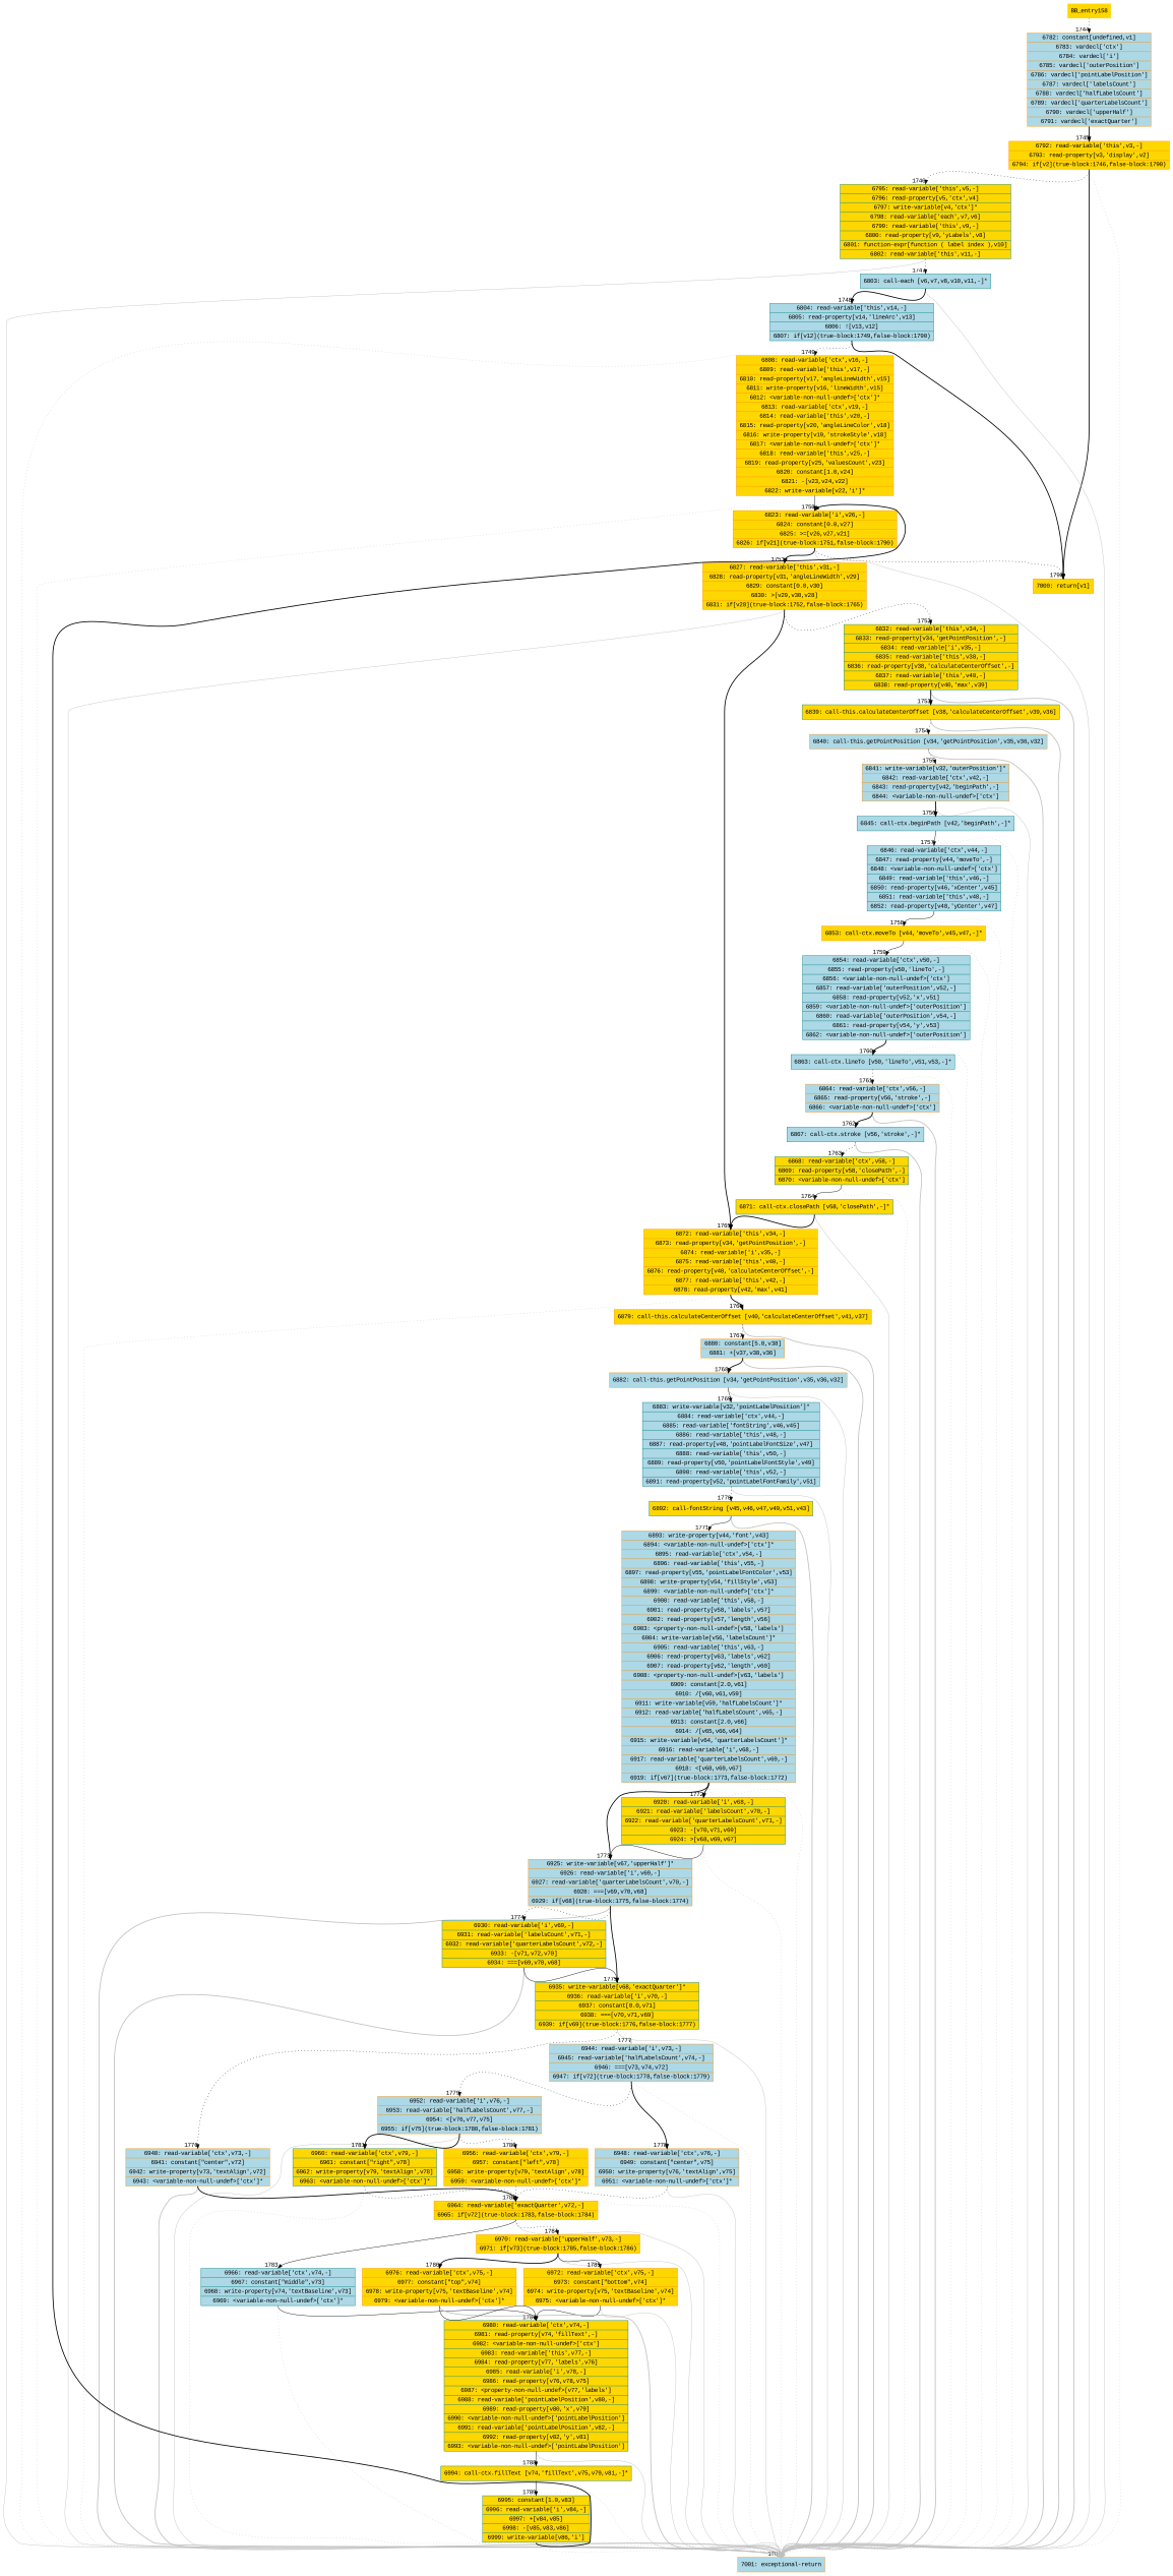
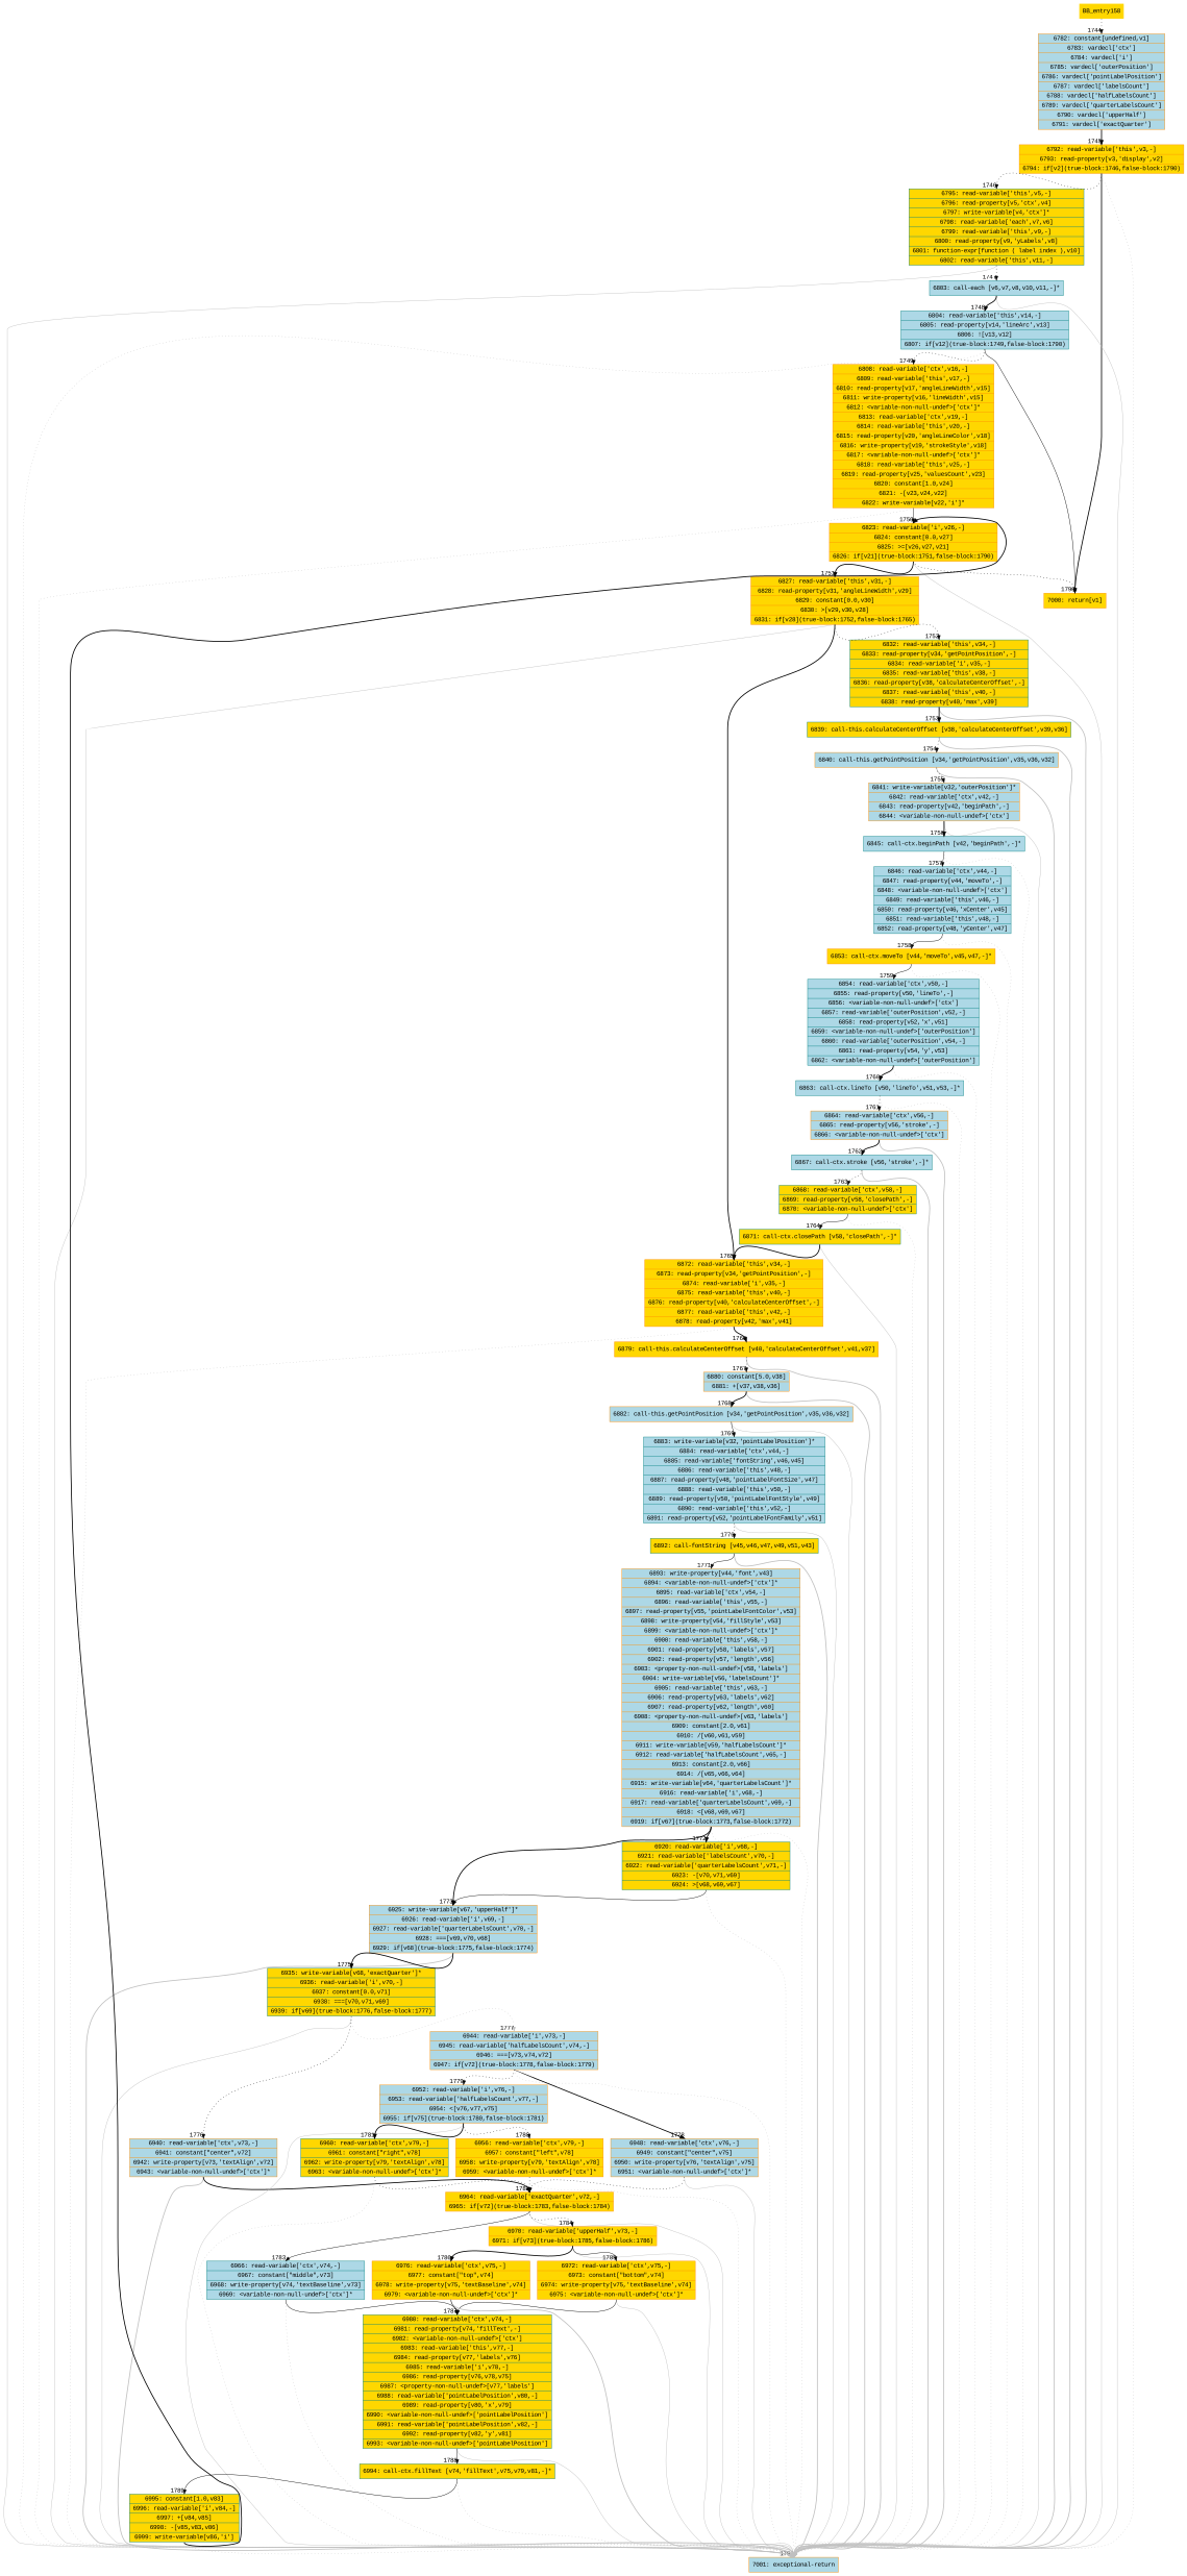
  digraph {
    fontname="Liberation Mono"
    rankdir=TD
    node [color=darkorange fillcolor=gold fontname="Liberation Mono" shape=record style=filled]
    edge [fontname="Liberation Mono" headport=n style=dotted tailport=s]
    BB_entry158 [color=teal shape=none]
    n2 [fillcolor=lightblue label="{6782: constant[undefined,v1]|6783: vardecl['ctx']|6784: vardecl['i']|6785: vardecl['outerPosition']|6786: vardecl['pointLabelPosition']|6787: vardecl['labelsCount']|6788: vardecl['halfLabelsCount']|6789: vardecl['quarterLabelsCount']|6790: vardecl['upperHalf']|6791: vardecl['exactQuarter']}"]
    n3 [label="{6792: read-variable['this',v3,-]|6793: read-property[v3,'display',v2]|6794: if[v2](true-block:1746,false-block:1790)}"]
    n4 [color=teal label="{6795: read-variable['this',v5,-]|6796: read-property[v5,'ctx',v4]|6797: write-variable[v4,'ctx']*|6798: read-variable['each',v7,v6]|6799: read-variable['this',v9,-]|6800: read-property[v9,'yLabels',v8]|6801: function-expr[function ( label index ),v10]|6802: read-variable['this',v11,-]}"]
    n5 [label="{7000: return[v1]}"]
    n6 [fillcolor=lightblue label="{7001: exceptional-return}"]
    n7 [color=teal fillcolor=lightblue label="{6803: call-each [v6,v7,v8,v10,v11,-]*}"]
    n8 [color=teal fillcolor=lightblue label="{6804: read-variable['this',v14,-]|6805: read-property[v14,'lineArc',v13]|6806: ![v13,v12]|6807: if[v12](true-block:1749,false-block:1790)}"]
    n9 [label="{6808: read-variable['ctx',v16,-]|6809: read-variable['this',v17,-]|6810: read-property[v17,'angleLineWidth',v15]|6811: write-property[v16,'lineWidth',v15]|6812: \<variable-non-null-undef\>['ctx']*|6813: read-variable['ctx',v19,-]|6814: read-variable['this',v20,-]|6815: read-property[v20,'angleLineColor',v18]|6816: write-property[v19,'strokeStyle',v18]|6817: \<variable-non-null-undef\>['ctx']*|6818: read-variable['this',v25,-]|6819: read-property[v25,'valuesCount',v23]|6820: constant[1.0,v24]|6821: -[v23,v24,v22]|6822: write-variable[v22,'i']*}"]
    n10 [label="{6823: read-variable['i',v26,-]|6824: constant[0.0,v27]|6825: \>=[v26,v27,v21]|6826: if[v21](true-block:1751,false-block:1790)}"]
    n11 [label="{6827: read-variable['this',v31,-]|6828: read-property[v31,'angleLineWidth',v29]|6829: constant[0.0,v30]|6830: \>[v29,v30,v28]|6831: if[v28](true-block:1752,false-block:1765)}"]
    n12 [color=teal label="{6832: read-variable['this',v34,-]|6833: read-property[v34,'getPointPosition',-]|6834: read-variable['i',v35,-]|6835: read-variable['this',v38,-]|6836: read-property[v38,'calculateCenterOffset',-]|6837: read-variable['this',v40,-]|6838: read-property[v40,'max',v39]}"]
    n13 [label="{6872: read-variable['this',v34,-]|6873: read-property[v34,'getPointPosition',-]|6874: read-variable['i',v35,-]|6875: read-variable['this',v40,-]|6876: read-property[v40,'calculateCenterOffset',-]|6877: read-variable['this',v42,-]|6878: read-property[v42,'max',v41]}"]
    n14 [color=teal label="{6839: call-this.calculateCenterOffset [v38,'calculateCenterOffset',v39,v36]}"]
    n15 [label="{6879: call-this.calculateCenterOffset [v40,'calculateCenterOffset',v41,v37]}"]
    n16 [fillcolor=lightblue label="{6840: call-this.getPointPosition [v34,'getPointPosition',v35,v36,v32]}"]
    n17 [fillcolor=lightblue label="{6880: constant[5.0,v38]|6881: +[v37,v38,v36]}"]
    n18 [fillcolor=lightblue label="{6841: write-variable[v32,'outerPosition']*|6842: read-variable['ctx',v42,-]|6843: read-property[v42,'beginPath',-]|6844: \<variable-non-null-undef\>['ctx']}"]
    n19 [color=teal fillcolor=lightblue label="{6845: call-ctx.beginPath [v42,'beginPath',-]*}"]
    n20 [color=teal fillcolor=lightblue label="{6846: read-variable['ctx',v44,-]|6847: read-property[v44,'moveTo',-]|6848: \<variable-non-null-undef\>['ctx']|6849: read-variable['this',v46,-]|6850: read-property[v46,'xCenter',v45]|6851: read-variable['this',v48,-]|6852: read-property[v48,'yCenter',v47]}"]
    n21 [label="{6853: call-ctx.moveTo [v44,'moveTo',v45,v47,-]*}"]
    n22 [color=teal fillcolor=lightblue label="{6854: read-variable['ctx',v50,-]|6855: read-property[v50,'lineTo',-]|6856: \<variable-non-null-undef\>['ctx']|6857: read-variable['outerPosition',v52,-]|6858: read-property[v52,'x',v51]|6859: \<variable-non-null-undef\>['outerPosition']|6860: read-variable['outerPosition',v54,-]|6861: read-property[v54,'y',v53]|6862: \<variable-non-null-undef\>['outerPosition']}"]
    n23 [color=teal fillcolor=lightblue label="{6863: call-ctx.lineTo [v50,'lineTo',v51,v53,-]*}"]
    n24 [fillcolor=lightblue label="{6864: read-variable['ctx',v56,-]|6865: read-property[v56,'stroke',-]|6866: \<variable-non-null-undef\>['ctx']}"]
    n25 [color=teal fillcolor=lightblue label="{6867: call-ctx.stroke [v56,'stroke',-]*}"]
    n26 [color=teal label="{6868: read-variable['ctx',v58,-]|6869: read-property[v58,'closePath',-]|6870: \<variable-non-null-undef\>['ctx']}"]
    n27 [color=teal label="{6871: call-ctx.closePath [v58,'closePath',-]*}"]
    n28 [fillcolor=lightblue label="{6882: call-this.getPointPosition [v34,'getPointPosition',v35,v36,v32]}"]
    n29 [color=teal fillcolor=lightblue label="{6883: write-variable[v32,'pointLabelPosition']*|6884: read-variable['ctx',v44,-]|6885: read-variable['fontString',v46,v45]|6886: read-variable['this',v48,-]|6887: read-property[v48,'pointLabelFontSize',v47]|6888: read-variable['this',v50,-]|6889: read-property[v50,'pointLabelFontStyle',v49]|6890: read-variable['this',v52,-]|6891: read-property[v52,'pointLabelFontFamily',v51]}"]
    n30 [color=teal label="{6892: call-fontString [v45,v46,v47,v49,v51,v43]}"]
    n31 [fillcolor=lightblue label="{6893: write-property[v44,'font',v43]|6894: \<variable-non-null-undef\>['ctx']*|6895: read-variable['ctx',v54,-]|6896: read-variable['this',v55,-]|6897: read-property[v55,'pointLabelFontColor',v53]|6898: write-property[v54,'fillStyle',v53]|6899: \<variable-non-null-undef\>['ctx']*|6900: read-variable['this',v58,-]|6901: read-property[v58,'labels',v57]|6902: read-property[v57,'length',v56]|6903: \<property-non-null-undef\>[v58,'labels']|6904: write-variable[v56,'labelsCount']*|6905: read-variable['this',v63,-]|6906: read-property[v63,'labels',v62]|6907: read-property[v62,'length',v60]|6908: \<property-non-null-undef\>[v63,'labels']|6909: constant[2.0,v61]|6910: /[v60,v61,v59]|6911: write-variable[v59,'halfLabelsCount']*|6912: read-variable['halfLabelsCount',v65,-]|6913: constant[2.0,v66]|6914: /[v65,v66,v64]|6915: write-variable[v64,'quarterLabelsCount']*|6916: read-variable['i',v68,-]|6917: read-variable['quarterLabelsCount',v69,-]|6918: \<[v68,v69,v67]|6919: if[v67](true-block:1773,false-block:1772)}"]
    n32 [fillcolor=lightblue label="{6925: write-variable[v67,'upperHalf']*|6926: read-variable['i',v69,-]|6927: read-variable['quarterLabelsCount',v70,-]|6928: ===[v69,v70,v68]|6929: if[v68](true-block:1775,false-block:1774)}"]
    n33 [color=teal label="{6920: read-variable['i',v68,-]|6921: read-variable['labelsCount',v70,-]|6922: read-variable['quarterLabelsCount',v71,-]|6923: -[v70,v71,v69]|6924: \>[v68,v69,v67]}"]
    n34 [color=teal label="{6935: write-variable[v68,'exactQuarter']*|6936: read-variable['i',v70,-]|6937: constant[0.0,v71]|6938: ===[v70,v71,v69]|6939: if[v69](true-block:1776,false-block:1777)}"]
-   n35 [color=teal label="{6930: read-variable['i',v69,-]|6931: read-variable['labelsCount',v71,-]|6932: read-variable['quarterLabelsCount',v72,-]|6933: -[v71,v72,v70]|6934: ===[v69,v70,v68]}"]
    n36 [fillcolor=lightblue label="{6940: read-variable['ctx',v73,-]|6941: constant[\"center\",v72]|6942: write-property[v73,'textAlign',v72]|6943: \<variable-non-null-undef\>['ctx']*}"]
    n37 [fillcolor=lightblue label="{6944: read-variable['i',v73,-]|6945: read-variable['halfLabelsCount',v74,-]|6946: ===[v73,v74,v72]|6947: if[v72](true-block:1778,false-block:1779)}"]
    n38 [label="{6964: read-variable['exactQuarter',v72,-]|6965: if[v72](true-block:1783,false-block:1784)}"]
    n39 [fillcolor=lightblue label="{6948: read-variable['ctx',v76,-]|6949: constant[\"center\",v75]|6950: write-property[v76,'textAlign',v75]|6951: \<variable-non-null-undef\>['ctx']*}"]
    n40 [fillcolor=lightblue label="{6952: read-variable['i',v76,-]|6953: read-variable['halfLabelsCount',v77,-]|6954: \<[v76,v77,v75]|6955: if[v75](true-block:1780,false-block:1781)}"]
    n41 [color=teal fillcolor=lightblue label="{6966: read-variable['ctx',v74,-]|6967: constant[\"middle\",v73]|6968: write-property[v74,'textBaseline',v73]|6969: \<variable-non-null-undef\>['ctx']*}"]
    n42 [label="{6970: read-variable['upperHalf',v73,-]|6971: if[v73](true-block:1785,false-block:1786)}"]
    n43 [label="{6956: read-variable['ctx',v79,-]|6957: constant[\"left\",v78]|6958: write-property[v79,'textAlign',v78]|6959: \<variable-non-null-undef\>['ctx']*}"]
    n44 [color=teal label="{6960: read-variable['ctx',v79,-]|6961: constant[\"right\",v78]|6962: write-property[v79,'textAlign',v78]|6963: \<variable-non-null-undef\>['ctx']*}"]
    n45 [color=teal label="{6980: read-variable['ctx',v74,-]|6981: read-property[v74,'fillText',-]|6982: \<variable-non-null-undef\>['ctx']|6983: read-variable['this',v77,-]|6984: read-property[v77,'labels',v76]|6985: read-variable['i',v78,-]|6986: read-property[v76,v78,v75]|6987: \<property-non-null-undef\>[v77,'labels']|6988: read-variable['pointLabelPosition',v80,-]|6989: read-property[v80,'x',v79]|6990: \<variable-non-null-undef\>['pointLabelPosition']|6991: read-variable['pointLabelPosition',v82,-]|6992: read-property[v82,'y',v81]|6993: \<variable-non-null-undef\>['pointLabelPosition']}"]
    n46 [label="{6972: read-variable['ctx',v75,-]|6973: constant[\"bottom\",v74]|6974: write-property[v75,'textBaseline',v74]|6975: \<variable-non-null-undef\>['ctx']*}"]
    n47 [label="{6976: read-variable['ctx',v75,-]|6977: constant[\"top\",v74]|6978: write-property[v75,'textBaseline',v74]|6979: \<variable-non-null-undef\>['ctx']*}"]
    n48 [color=teal label="{6994: call-ctx.fillText [v74,'fillText',v75,v79,v81,-]*}"]
    n49 [color=teal label="{6995: constant[1.0,v83]|6996: read-variable['i',v84,-]|6997: +[v84,v85]|6998: -[v85,v83,v86]|6999: write-variable[v86,'i']}"]
    BB_entry158 -> n2 [headlabel="    1744"]
    n2 -> n3 [headlabel="      1745" style=bold]
    n3 -> n4 [headlabel="      1746"]
    n3 -> n5 [headlabel="      1790" style=bold]
    n3 -> n6 [color=gray headlabel="      1791"]
    n4 -> n6 [color=gray style=solid]
    n4 -> n7 [headlabel="      1747"]
    n7 -> n6 [color=gray style=solid]
    n7 -> n8 [headlabel="      1748" style=bold]
-   n8 -> n5 [style=bold]
+   n8 -> n5 [style=solid]
    n8 -> n6 [color=gray]
    n8 -> n9 [headlabel="      1749"]
    n9 -> n6 [color=gray]
    n9 -> n10 [headlabel="      1750" style=solid]
    n10 -> n5
    n10 -> n6 [color=gray style=solid]
    n10 -> n11 [headlabel="      1751" style=bold]
    n11 -> n6 [color=gray style=solid]
    n11 -> n12 [headlabel="      1752"]
    n11 -> n13 [headlabel="      1765" style=bold]
    n12 -> n6 [color=gray style=bold]
    n12 -> n14 [headlabel="      1753" style=bold]
    n13 -> n6 [color=gray]
    n13 -> n15 [headlabel="      1766" style=bold]
    n14 -> n6 [color=gray style=bold]
    n14 -> n16 [headlabel="      1754"]
    n15 -> n6 [color=gray style=bold]
    n15 -> n17 [headlabel="      1767"]
    n16 -> n6 [color=gray style=bold]
    n16 -> n18 [headlabel="      1755"]
    n17 -> n6 [color=gray style=bold]
    n17 -> n28 [headlabel="      1768" style=bold]
    n18 -> n6 [color=gray style=solid]
    n18 -> n19 [headlabel="      1756" style=bold]
    n19 -> n6 [color=gray]
    n19 -> n20 [headlabel="      1757" style=solid]
    n20 -> n6 [color=gray]
    n20 -> n21 [headlabel="      1758" style=solid]
    n21 -> n6 [color=gray]
    n21 -> n22 [headlabel="      1759" style=solid]
    n22 -> n6 [color=gray]
    n22 -> n23 [headlabel="      1760" style=bold]
    n23 -> n6 [color=gray]
    n23 -> n24 [headlabel="      1761"]
    n24 -> n6 [color=gray style=bold]
    n24 -> n25 [headlabel="      1762" style=bold]
    n25 -> n6 [color=gray style=bold]
    n25 -> n26 [headlabel="      1763"]
    n26 -> n6 [color=gray]
    n26 -> n27 [headlabel="      1764" style=solid]
    n27 -> n6 [color=gray style=solid]
    n27 -> n13 [style=bold]
    n28 -> n6 [color=gray style=solid]
    n28 -> n29 [headlabel="      1769" style=solid]
    n29 -> n6 [color=gray style=solid]
    n29 -> n30 [headlabel="      1770"]
    n30 -> n6 [color=gray style=bold]
    n30 -> n31 [headlabel="      1771" style=solid]
    n31 -> n6 [color=gray]
    n31 -> n32 [headlabel="      1773" style=bold]
    n31 -> n33 [headlabel="      1772" style=bold]
    n32 -> n6 [color=gray style=bold]
    n32 -> n34 [headlabel="      1775" style=bold]
-   n32 -> n35 [headlabel="      1774"]
    n33 -> n6 [color=gray]
    n33 -> n32 [style=solid]
    n34 -> n6 [color=gray style=solid]
    n34 -> n36 [headlabel="      1776"]
    n34 -> n37 [color=gray headlabel="      1777"]
-   n35 -> n6 [color=gray style=bold]
-   n35 -> n34 [style=solid]
    n36 -> n6 [color=gray style=bold]
    n36 -> n38 [headlabel="      1782" style=bold]
    n37 -> n6 [color=gray]
    n37 -> n39 [headlabel="      1778" style=bold]
    n37 -> n40 [headlabel="      1779"]
    n38 -> n6 [color=gray style=solid]
    n38 -> n41 [headlabel="      1783" style=solid]
    n38 -> n42 [headlabel="      1784"]
    n39 -> n6 [color=gray style=solid]
    n39 -> n38
    n40 -> n6 [color=gray style=solid]
    n40 -> n43 [headlabel="      1780"]
    n40 -> n44 [headlabel="      1781" style=bold]
    n41 -> n6 [color=gray]
    n41 -> n45 [headlabel="      1787" style=solid]
    n42 -> n6 [color=gray style=solid]
    n42 -> n46 [headlabel="      1785" style=solid]
    n42 -> n47 [headlabel="      1786" style=bold]
    n43 -> n6 [color=gray]
    n43 -> n38
    n44 -> n6 [color=gray]
    n44 -> n38
    n45 -> n6 [color=gray style=solid]
    n45 -> n48 [headlabel="      1788" style=solid]
    n46 -> n6 [color=gray style=solid]
    n46 -> n45 [style=solid]
    n47 -> n6 [color=gray style=bold]
    n47 -> n45 [style=solid]
    n48 -> n6 [color=gray]
    n48 -> n49 [headlabel="      1789" style=solid]
    n49 -> n6 [color=gray]
    n49 -> n10 [style=bold]
  }
